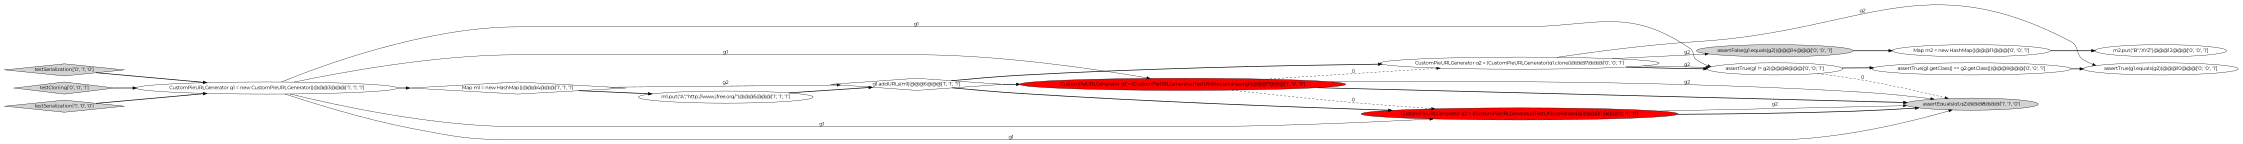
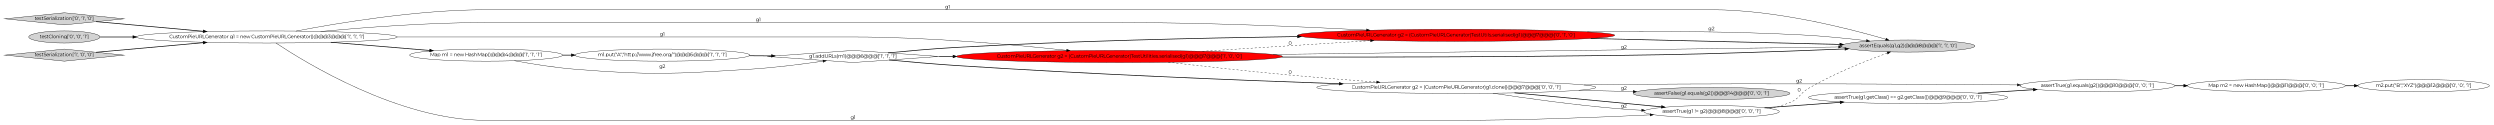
  digraph {
    fontname=Montserrat
    rankdir=LR
    node [fillcolor=white fontname=Montserrat shape=ellipse style=filled]
    edge [fontname=Montserrat style=bold]
    n1 [label="g1.addURLs(m1)@@@6@@@['1', '1', '1']" shape=diamond]
    n2 [fillcolor=red label="CustomPieURLGenerator g2 = (CustomPieURLGenerator)TestUtils.serialised(g1)@@@7@@@['0', '1', '0']"]
    n3 [fillcolor=red label="CustomPieURLGenerator g2 = (CustomPieURLGenerator)TestUtilities.serialised(g1)@@@7@@@['1', '0', '0']"]
    n4 [label="CustomPieURLGenerator g2 = (CustomPieURLGenerator)g1.clone()@@@7@@@['0', '0', '1']"]
    n5 [fillcolor=lightgray label="assertEquals(g1,g2)@@@8@@@['1', '1', '0']"]
    n6 [label="assertTrue(g1.equals(g2))@@@10@@@['0', '0', '1']"]
    n7 [label="assertTrue(g1 != g2)@@@8@@@['0', '0', '1']"]
    n8 [fillcolor=lightgray label="assertFalse(g1.equals(g2))@@@14@@@['0', '0', '1']"]
    n9 [label="assertTrue(g1.getClass() == g2.getClass())@@@9@@@['0', '0', '1']"]
    n10 [label="Map m2 = new HashMap()@@@11@@@['0', '0', '1']"]
    n11 [label="CustomPieURLGenerator g1 = new CustomPieURLGenerator()@@@3@@@['1', '1', '1']"]
-   n12 [label="Map m1 = new HashMap()@@@4@@@['1', '1', '1']" shape=diamond]
+   n12 [label="Map m1 = new HashMap()@@@4@@@['1', '1', '1']"]
    n13 [label="m1.put(\"A\",\"http://www.jfree.org/\")@@@5@@@['1', '1', '1']"]
    n14 [label="m2.put(\"B\",\"XYZ\")@@@12@@@['0', '0', '1']"]
    n15 [fillcolor=lightgray label="testSerialization['0', '1', '0']" shape=diamond]
-   n16 [fillcolor=lightgray label="testCloning['0', '0', '1']" shape=diamond]
+   n16 [fillcolor=lightgray label="testCloning['0', '0', '1']"]
    n17 [fillcolor=lightgray label="testSerialization['1', '0', '0']" shape=diamond]
    n1 -> n2
    n1 -> n3
    n1 -> n4
    n2 -> n5 [label=g2 style=solid]
    n2 -> n5
    n3 -> n2 [label=0 style=dashed]
    n3 -> n4 [label=0 style=dashed]
    n3 -> n5 [label=g2 style=solid]
    n3 -> n5
    n4 -> n6 [label=g2 style=solid]
    n4 -> n7 [label=g2 style=solid]
    n4 -> n7
    n4 -> n8 [label=g2 style=solid]
-   n8 -> n10
+   n6 -> n10
    n7 -> n5 [label=0 style=dashed]
    n7 -> n9
    n9 -> n6
    n10 -> n14
    n11 -> n2 [label=g1 style=solid]
    n11 -> n3 [label=g1 style=solid]
    n11 -> n5 [label=g1 style=solid]
    n11 -> n7 [label=g1 style=solid]
    n11 -> n12
    n12 -> n1 [label=g2 style=solid]
    n12 -> n13
    n13 -> n1
    n15 -> n11
    n16 -> n11
    n17 -> n11
  }
